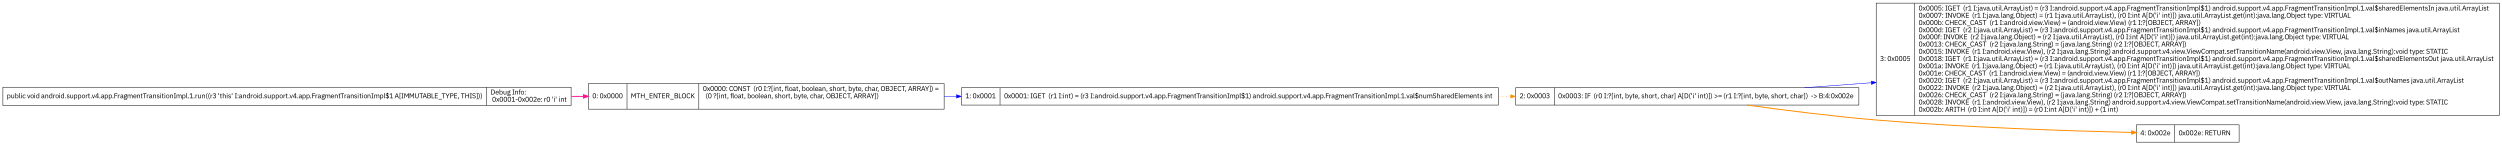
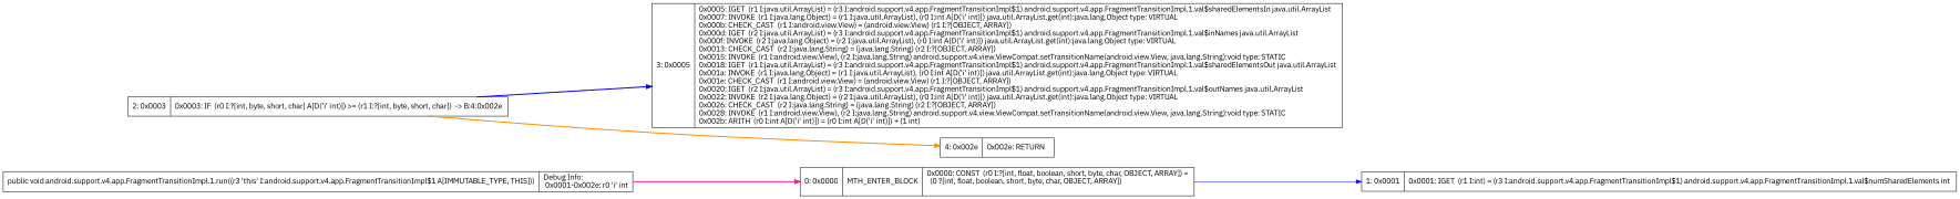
  digraph {
    fontname="IBM Plex Sans"
    rankdir=LR
    node [fontname="IBM Plex Sans" shape=record]
    edge [color=blue fontname="IBM Plex Sans" style=solid]
    n1 [label="{0\:\ 0x0000|MTH_ENTER_BLOCK\l|0x0000: CONST  (r0 I:?[int, float, boolean, short, byte, char, OBJECT, ARRAY]) = \l  (0 ?[int, float, boolean, short, byte, char, OBJECT, ARRAY])\l \l}"]
    n2 [label="{1\:\ 0x0001|0x0001: IGET  (r1 I:int) = (r3 I:android.support.v4.app.FragmentTransitionImpl$1) android.support.v4.app.FragmentTransitionImpl.1.val$numSharedElements int \l}"]
    n3 [label="{2\:\ 0x0003|0x0003: IF  (r0 I:?[int, byte, short, char] A[D('i' int)]) \>= (r1 I:?[int, byte, short, char])  \-\> B:4:0x002e \l}"]
    n4 [label="{3\:\ 0x0005|0x0005: IGET  (r1 I:java.util.ArrayList) = (r3 I:android.support.v4.app.FragmentTransitionImpl$1) android.support.v4.app.FragmentTransitionImpl.1.val$sharedElementsIn java.util.ArrayList \l0x0007: INVOKE  (r1 I:java.lang.Object) = (r1 I:java.util.ArrayList), (r0 I:int A[D('i' int)]) java.util.ArrayList.get(int):java.lang.Object type: VIRTUAL \l0x000b: CHECK_CAST  (r1 I:android.view.View) = (android.view.View) (r1 I:?[OBJECT, ARRAY]) \l0x000d: IGET  (r2 I:java.util.ArrayList) = (r3 I:android.support.v4.app.FragmentTransitionImpl$1) android.support.v4.app.FragmentTransitionImpl.1.val$inNames java.util.ArrayList \l0x000f: INVOKE  (r2 I:java.lang.Object) = (r2 I:java.util.ArrayList), (r0 I:int A[D('i' int)]) java.util.ArrayList.get(int):java.lang.Object type: VIRTUAL \l0x0013: CHECK_CAST  (r2 I:java.lang.String) = (java.lang.String) (r2 I:?[OBJECT, ARRAY]) \l0x0015: INVOKE  (r1 I:android.view.View), (r2 I:java.lang.String) android.support.v4.view.ViewCompat.setTransitionName(android.view.View, java.lang.String):void type: STATIC \l0x0018: IGET  (r1 I:java.util.ArrayList) = (r3 I:android.support.v4.app.FragmentTransitionImpl$1) android.support.v4.app.FragmentTransitionImpl.1.val$sharedElementsOut java.util.ArrayList \l0x001a: INVOKE  (r1 I:java.lang.Object) = (r1 I:java.util.ArrayList), (r0 I:int A[D('i' int)]) java.util.ArrayList.get(int):java.lang.Object type: VIRTUAL \l0x001e: CHECK_CAST  (r1 I:android.view.View) = (android.view.View) (r1 I:?[OBJECT, ARRAY]) \l0x0020: IGET  (r2 I:java.util.ArrayList) = (r3 I:android.support.v4.app.FragmentTransitionImpl$1) android.support.v4.app.FragmentTransitionImpl.1.val$outNames java.util.ArrayList \l0x0022: INVOKE  (r2 I:java.lang.Object) = (r2 I:java.util.ArrayList), (r0 I:int A[D('i' int)]) java.util.ArrayList.get(int):java.lang.Object type: VIRTUAL \l0x0026: CHECK_CAST  (r2 I:java.lang.String) = (java.lang.String) (r2 I:?[OBJECT, ARRAY]) \l0x0028: INVOKE  (r1 I:android.view.View), (r2 I:java.lang.String) android.support.v4.view.ViewCompat.setTransitionName(android.view.View, java.lang.String):void type: STATIC \l0x002b: ARITH  (r0 I:int A[D('i' int)]) = (r0 I:int A[D('i' int)]) + (1 int) \l}"]
    n5 [label="{4\:\ 0x002e|0x002e: RETURN   \l}"]
    n6 [label="{public void android.support.v4.app.FragmentTransitionImpl.1.run((r3 'this' I:android.support.v4.app.FragmentTransitionImpl$1 A[IMMUTABLE_TYPE, THIS]))  | Debug Info:\l  0x0001\-0x002e: r0 'i' int\l}"]
    n1 -> n2
-   n2 -> n3 [color=darkorange style=dotted]
-   n3 -> n4
+   n3 -> n4 [style=bold]
    n3 -> n5 [color=darkorange style=bold]
    n6 -> n1 [color=deeppink style=bold]
  }
